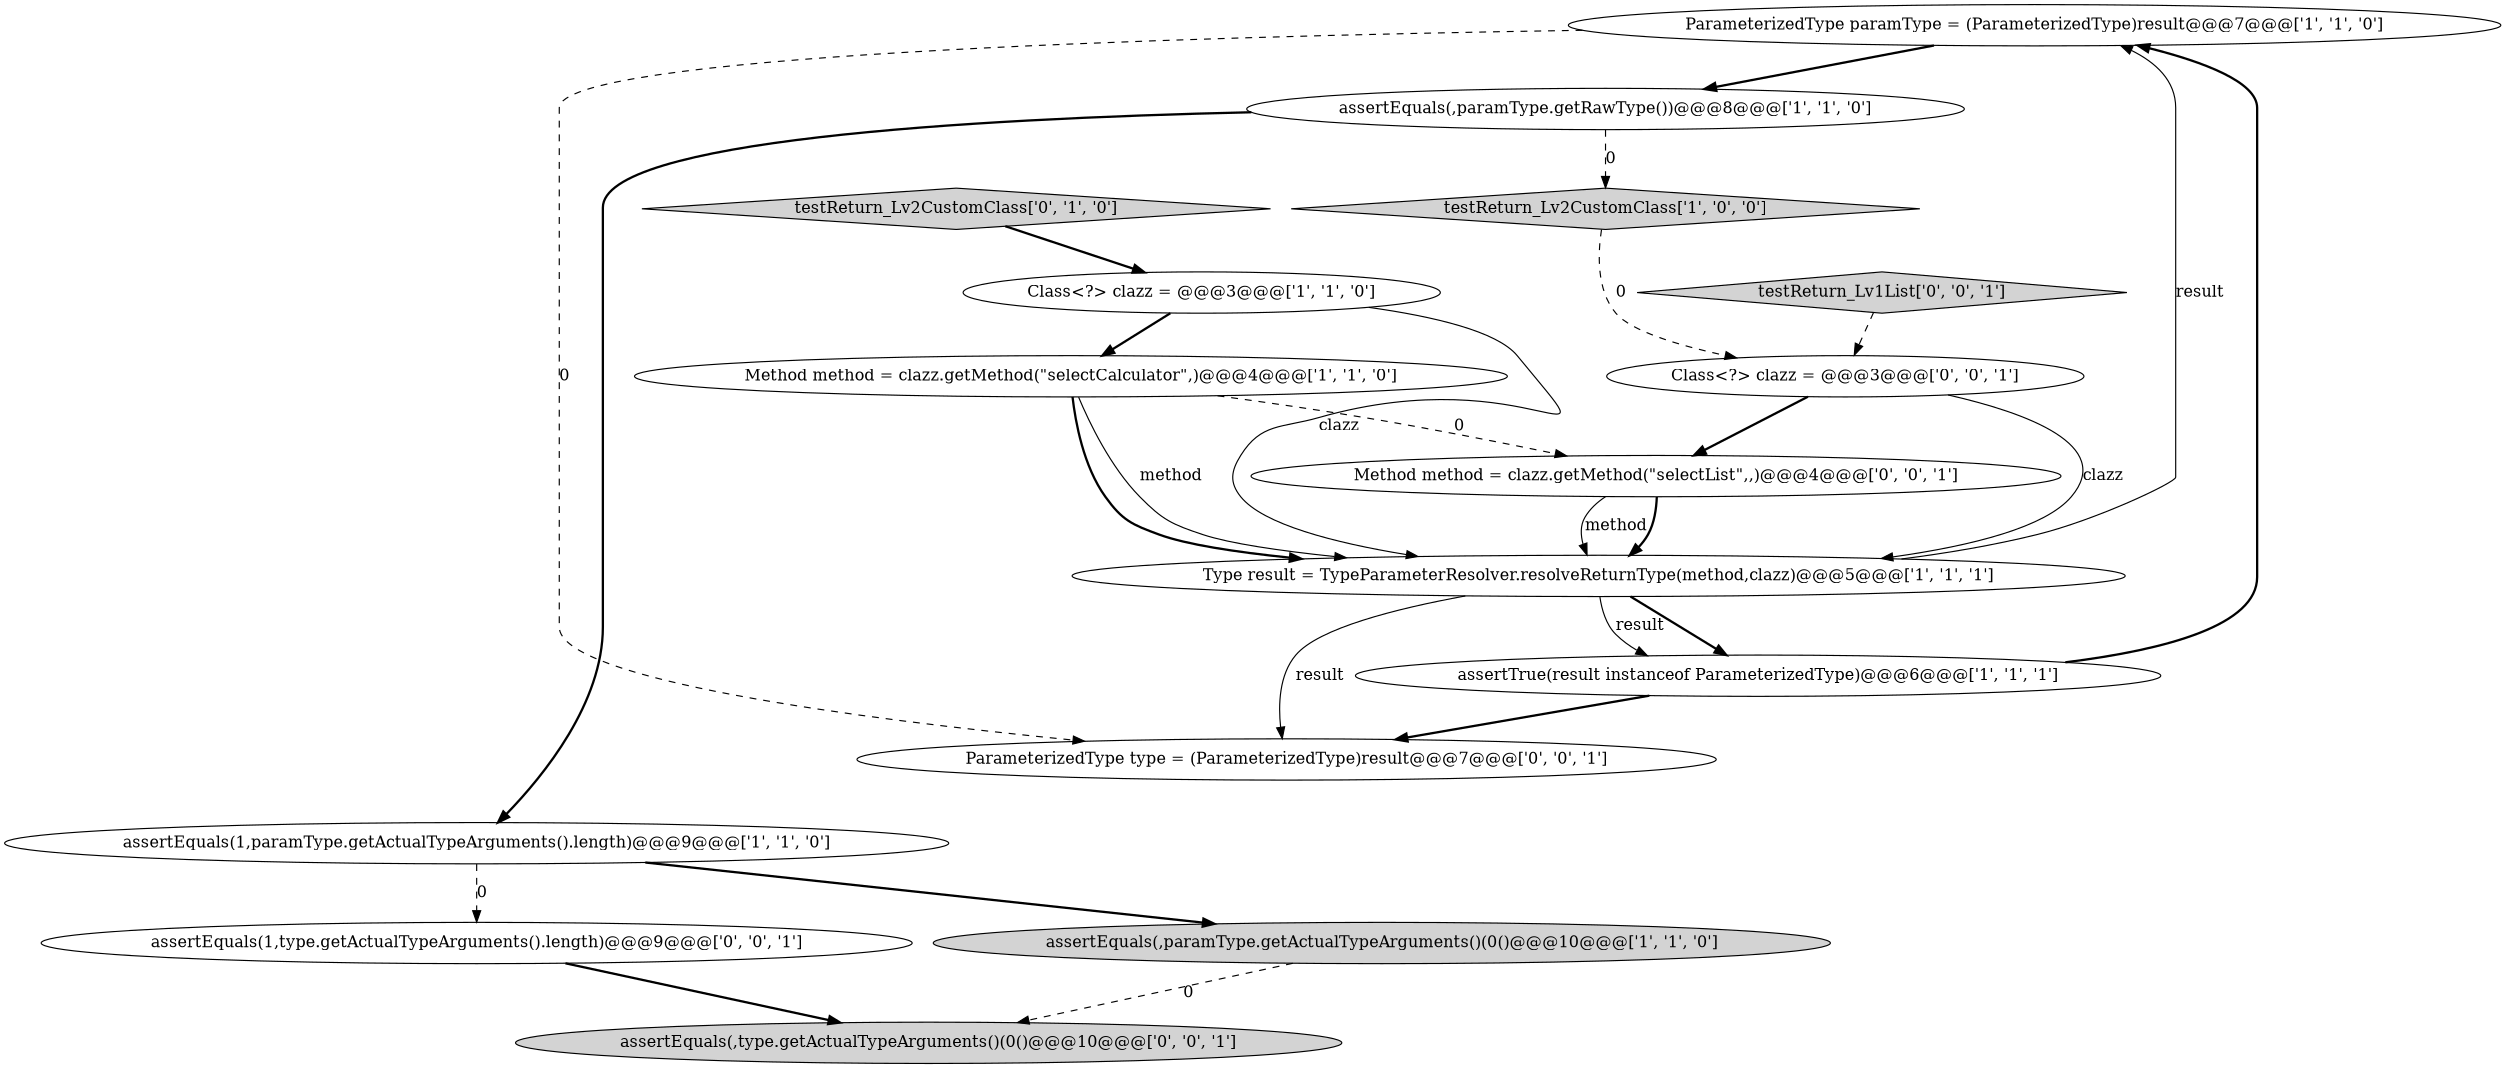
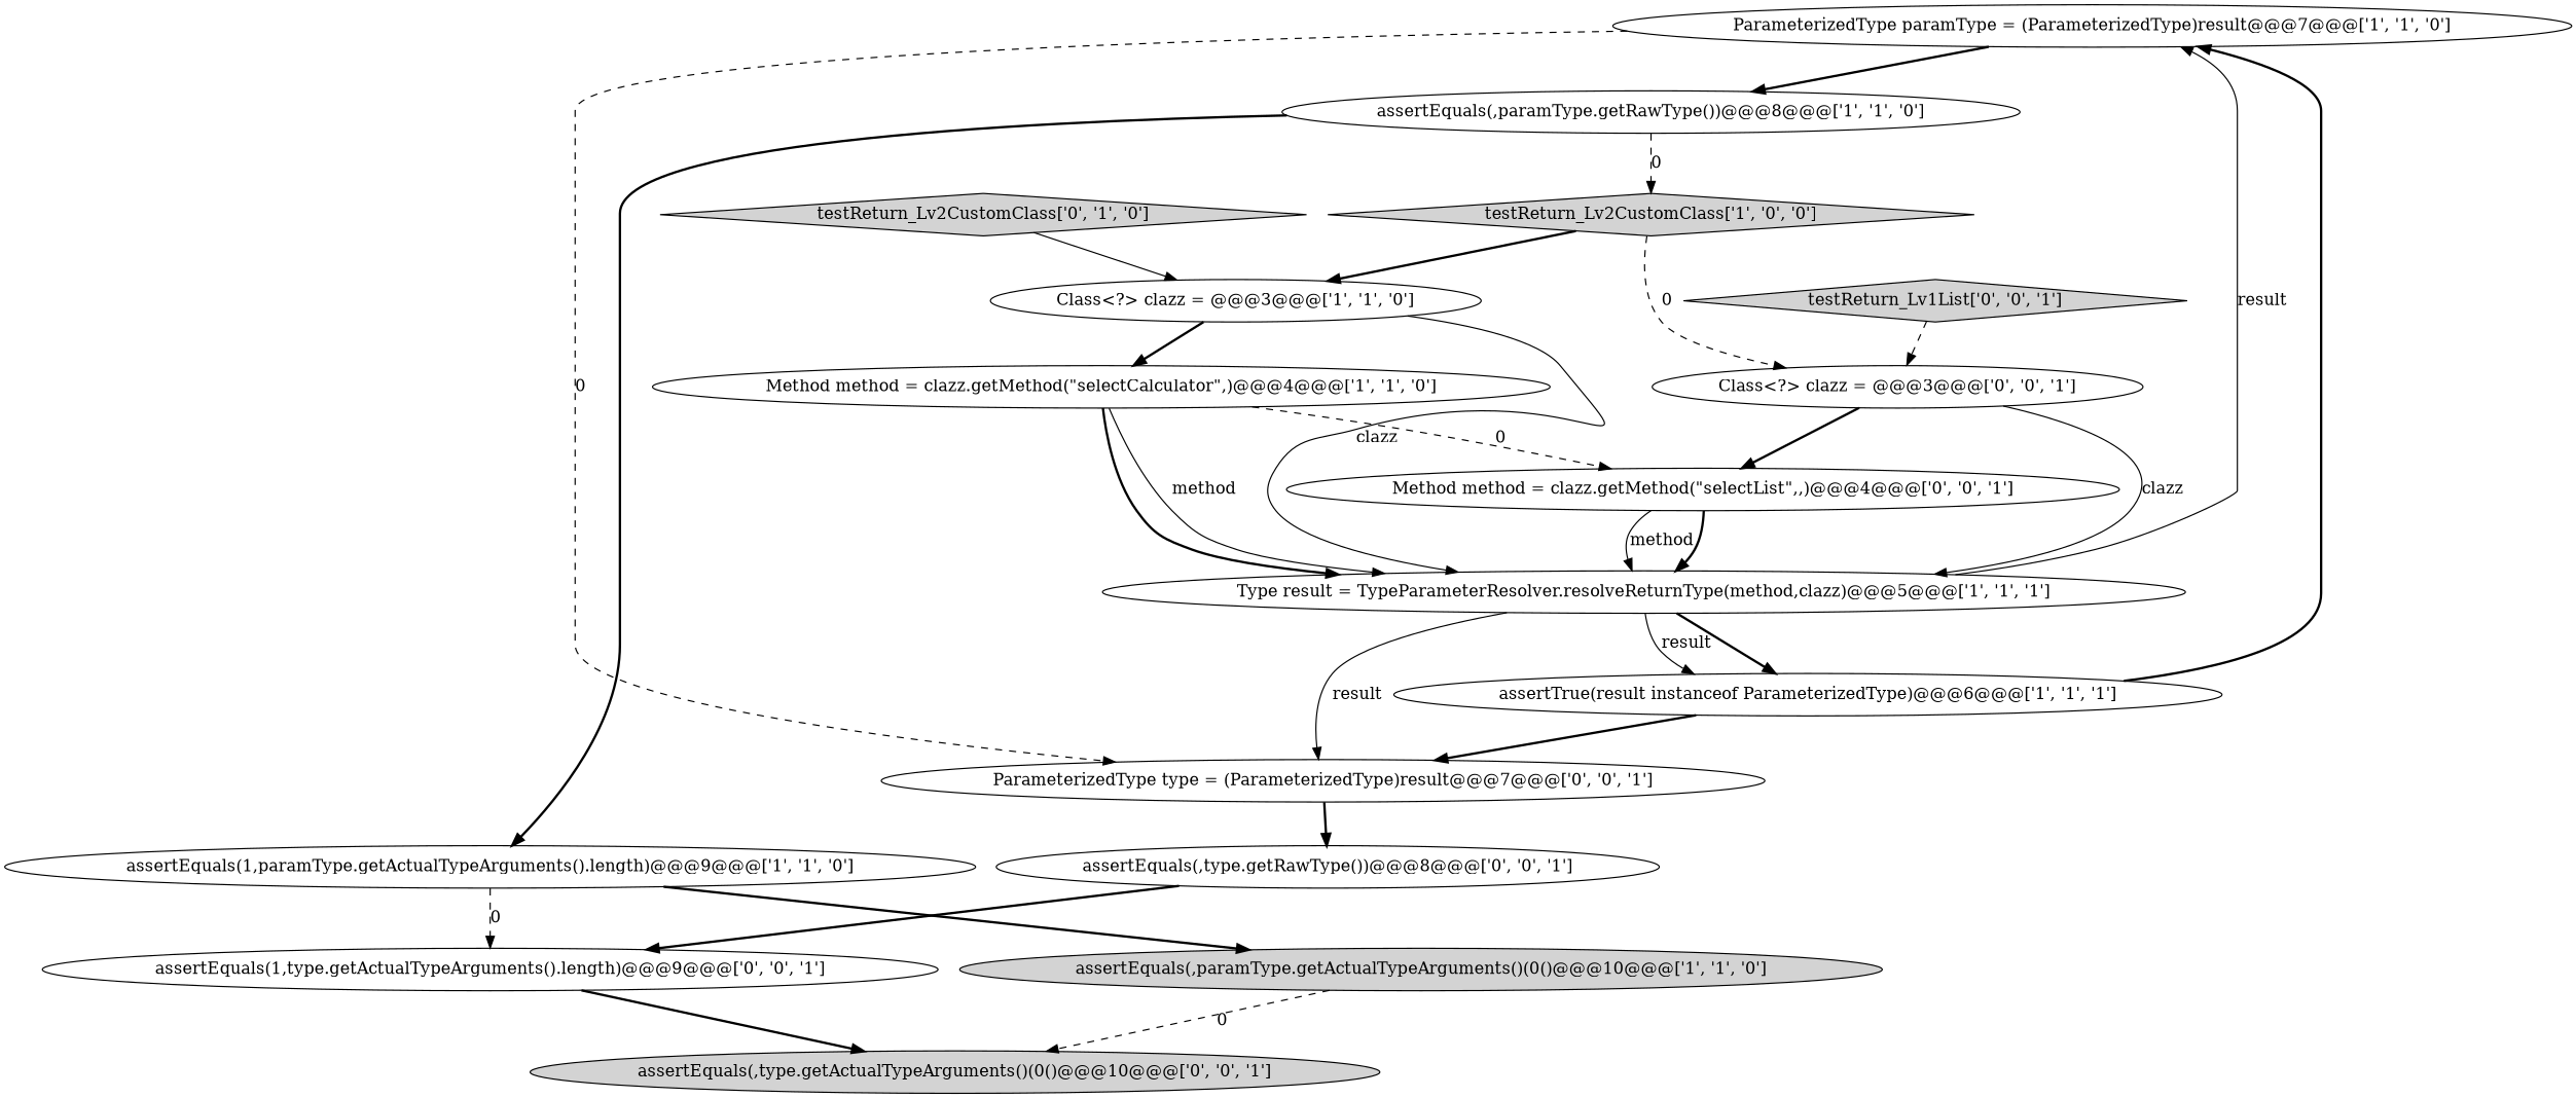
  digraph {
    fontname="DejaVu Serif"
    node [fillcolor=white fontname="DejaVu Serif" shape=ellipse style=filled]
    edge [fontname="DejaVu Serif" style=bold]
    n1 [label="assertEquals(1,paramType.getActualTypeArguments().length)@@@9@@@['1', '1', '0']"]
    n2 [label="assertEquals(1,type.getActualTypeArguments().length)@@@9@@@['0', '0', '1']"]
    n3 [fillcolor=lightgray label="assertEquals(,paramType.getActualTypeArguments()(0()@@@10@@@['1', '1', '0']"]
    n4 [fillcolor=lightgray label="assertEquals(,type.getActualTypeArguments()(0()@@@10@@@['0', '0', '1']"]
    n5 [label="assertEquals(,paramType.getRawType())@@@8@@@['1', '1', '0']"]
    n6 [fillcolor=lightgray label="testReturn_Lv2CustomClass['1', '0', '0']" shape=diamond]
+   n7 [label="assertEquals(,type.getRawType())@@@8@@@['0', '0', '1']"]
    n8 [label="ParameterizedType paramType = (ParameterizedType)result@@@7@@@['1', '1', '0']"]
    n9 [label="ParameterizedType type = (ParameterizedType)result@@@7@@@['0', '0', '1']"]
    n10 [label="Class<?> clazz = @@@3@@@['0', '0', '1']"]
    n11 [label="Method method = clazz.getMethod(\"selectList\",,)@@@4@@@['0', '0', '1']"]
    n12 [label="Type result = TypeParameterResolver.resolveReturnType(method,clazz)@@@5@@@['1', '1', '1']"]
    n13 [label="assertTrue(result instanceof ParameterizedType)@@@6@@@['1', '1', '1']"]
    n14 [fillcolor=lightgray label="testReturn_Lv2CustomClass['0', '1', '0']" shape=diamond]
    n15 [label="Class<?> clazz = @@@3@@@['1', '1', '0']"]
    n16 [label="Method method = clazz.getMethod(\"selectCalculator\",)@@@4@@@['1', '1', '0']"]
    n17 [fillcolor=lightgray label="testReturn_Lv1List['0', '0', '1']" shape=diamond]
    n1 -> n2 [label=0 style=dashed]
    n1 -> n3
    n2 -> n4
    n3 -> n4 [label=0 style=dashed]
    n5 -> n1
    n5 -> n6 [label=0 style=dashed]
    n6 -> n10 [label=0 style=dashed]
+   n6 -> n15
+   n7 -> n2
    n8 -> n5
    n8 -> n9 [label=0 style=dashed]
+   n9 -> n7
    n10 -> n11
    n10 -> n12 [label=clazz style=solid]
    n11 -> n12 [label=method style=solid]
    n11 -> n12
    n12 -> n8 [label=result style=solid]
    n12 -> n9 [label=result style=solid]
    n12 -> n13
    n12 -> n13 [label=result style=solid]
    n13 -> n8
    n13 -> n9
-   n14 -> n15
+   n14 -> n15 [style=solid]
    n15 -> n12 [label=clazz style=solid]
    n15 -> n16
    n16 -> n11 [label=0 style=dashed]
    n16 -> n12 [label=method style=solid]
    n16 -> n12
    n17 -> n10 [style=dashed]
  }
